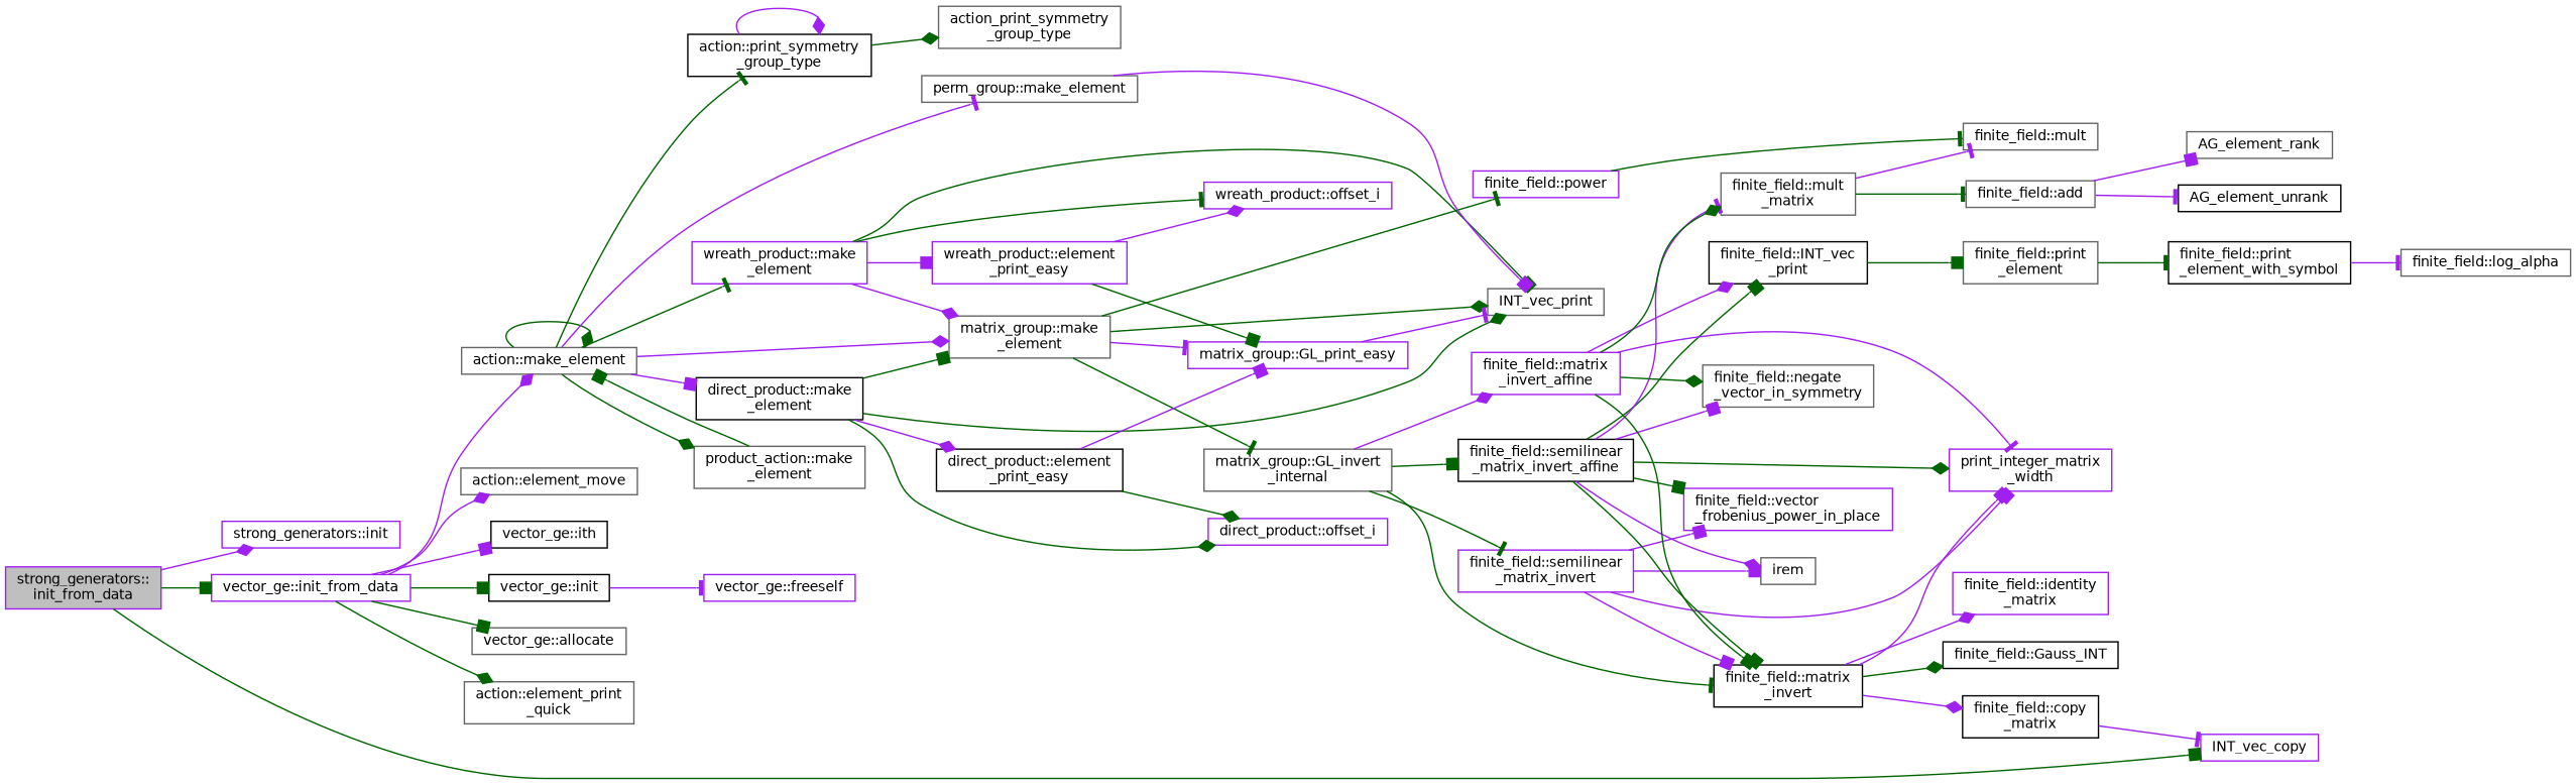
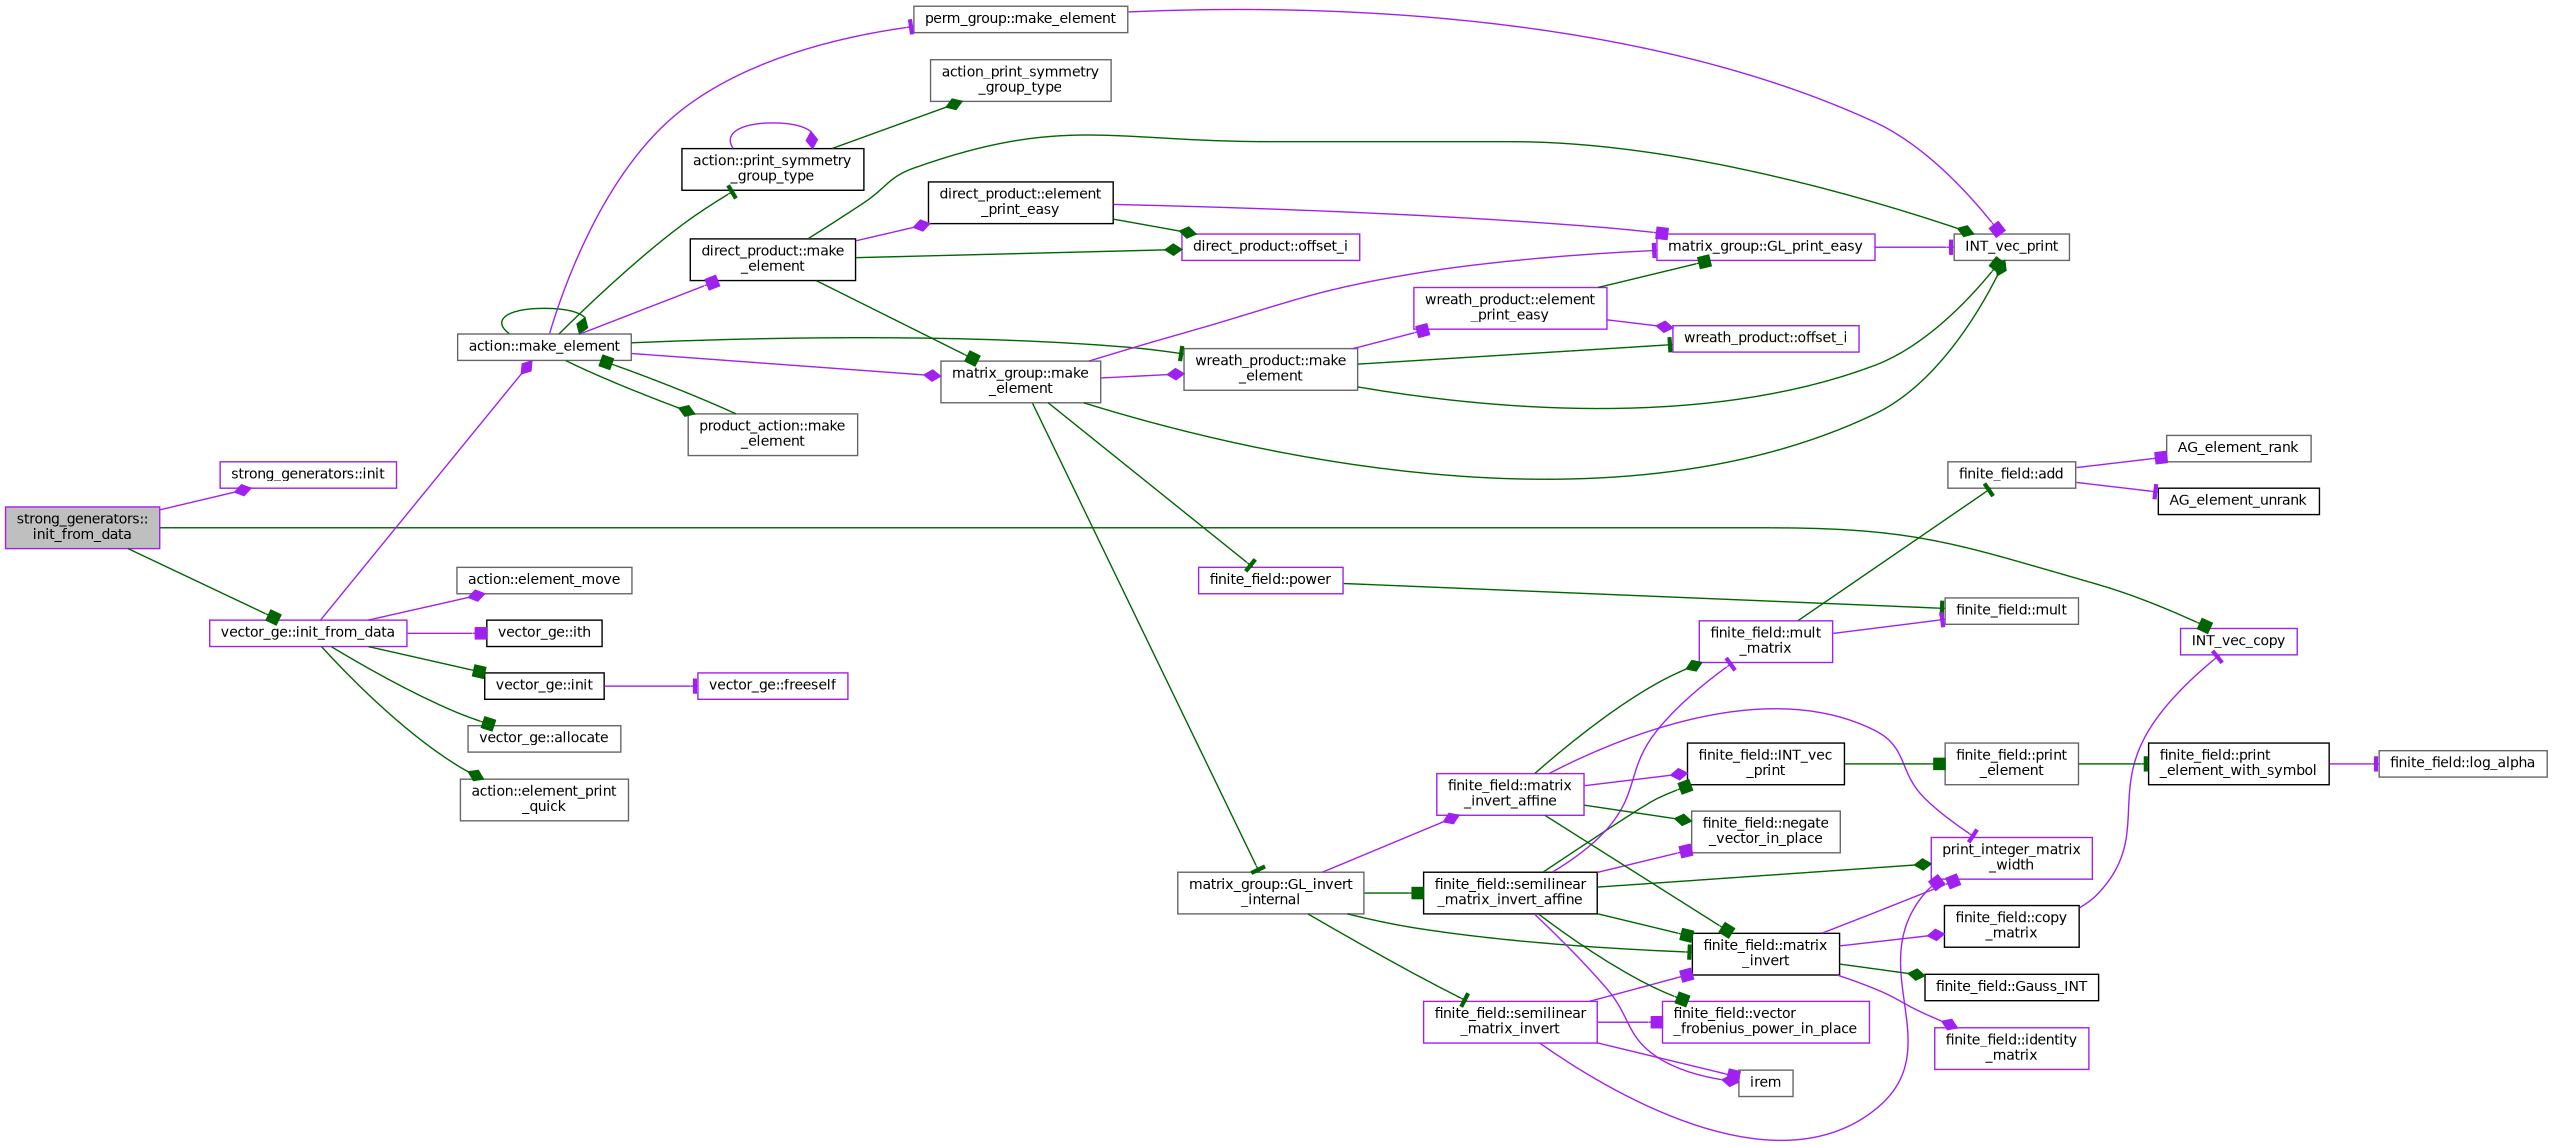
  digraph {
    rankdir=LR
    node [color=gray40 fillcolor=white fontname=Helvetica fontsize=10 shape=record style=filled]
    edge [arrowhead=box color=darkgreen fontname=Helvetica fontsize=10 labelfontname=Helvetica labelfontsize=10 style=solid]
    n1 [color=purple fillcolor=grey75 fontcolor=black height=0.2 label="strong_generators::\linit_from_data" width=0.4]
    n2 [color=purple height=0.2 label="strong_generators::init" width=0.4]
    n3 [color=purple height=0.2 label="vector_ge::init_from_data" width=0.4]
    n4 [color=purple height=0.2 label=INT_vec_copy width=0.4]
    n5 [color=black height=0.2 label="vector_ge::init" width=0.4]
    n6 [height=0.2 label="vector_ge::allocate" width=0.4]
    n7 [height=0.2 label="action::make_element" width=0.4]
    n8 [height=0.2 label="action::element_print\l_quick" width=0.4]
    n9 [height=0.2 label="action::element_move" width=0.4]
    n10 [color=black height=0.2 label="vector_ge::ith" width=0.4]
    n11 [color=purple height=0.2 label="vector_ge::freeself" width=0.4]
    n12 [height=0.2 label="product_action::make\l_element" width=0.4]
    n13 [height=0.2 label="matrix_group::make\l_element" width=0.4]
-   n14 [color=purple height=0.2 label="wreath_product::make\l_element" width=0.4]
+   n14 [height=0.2 label="wreath_product::make\l_element" width=0.4]
    n15 [color=black height=0.2 label="direct_product::make\l_element" width=0.4]
    n16 [height=0.2 label="perm_group::make_element" width=0.4]
    n17 [color=black height=0.2 label="action::print_symmetry\l_group_type" width=0.4]
    n18 [height=0.2 label=INT_vec_print width=0.4]
    n19 [color=purple height=0.2 label="finite_field::power" width=0.4]
    n20 [height=0.2 label="matrix_group::GL_invert\l_internal" width=0.4]
    n21 [color=purple height=0.2 label="matrix_group::GL_print_easy" width=0.4]
    n22 [color=purple height=0.2 label="wreath_product::offset_i" width=0.4]
    n23 [color=purple height=0.2 label="wreath_product::element\l_print_easy" width=0.4]
    n24 [color=purple height=0.2 label="direct_product::offset_i" width=0.4]
    n25 [color=black height=0.2 label="direct_product::element\l_print_easy" width=0.4]
    n26 [height=0.2 label="action_print_symmetry\l_group_type" width=0.4]
    n27 [height=0.2 label="finite_field::mult" width=0.4]
    n28 [color=purple height=0.2 label="finite_field::semilinear\l_matrix_invert" width=0.4]
    n29 [color=black height=0.2 label="finite_field::matrix\l_invert" width=0.4]
    n30 [color=black height=0.2 label="finite_field::semilinear\l_matrix_invert_affine" width=0.4]
    n31 [color=purple height=0.2 label="finite_field::matrix\l_invert_affine" width=0.4]
    n32 [color=purple height=0.2 label="print_integer_matrix\l_width" width=0.4]
    n33 [color=purple height=0.2 label="finite_field::vector\l_frobenius_power_in_place" width=0.4]
    n34 [height=0.2 label=irem width=0.4]
    n35 [color=black height=0.2 label="finite_field::copy\l_matrix" width=0.4]
    n36 [color=purple height=0.2 label="finite_field::identity\l_matrix" width=0.4]
    n37 [color=black height=0.2 label="finite_field::Gauss_INT" width=0.4]
    n38 [color=black height=0.2 label="finite_field::INT_vec\l_print" width=0.4]
-   n39 [height=0.2 label="finite_field::mult\l_matrix" width=0.4]
-   n40 [height=0.2 label="finite_field::negate\l_vector_in_symmetry" width=0.4]
+   n39 [color=purple height=0.2 label="finite_field::mult\l_matrix" width=0.4]
+   n40 [height=0.2 label="finite_field::negate\l_vector_in_place" width=0.4]
    n41 [height=0.2 label="finite_field::print\l_element" width=0.4]
    n42 [height=0.2 label="finite_field::add" width=0.4]
    n43 [color=black height=0.2 label="finite_field::print\l_element_with_symbol" width=0.4]
    n44 [height=0.2 label="finite_field::log_alpha" width=0.4]
    n45 [color=black height=0.2 label=AG_element_unrank width=0.4]
    n46 [height=0.2 label=AG_element_rank width=0.4]
    n1 -> n2 [arrowhead=diamond color=purple]
    n1 -> n3
    n1 -> n4
    n3 -> n5
    n3 -> n6
    n3 -> n7 [arrowhead=diamond color=purple]
    n3 -> n8 [arrowhead=diamond]
    n3 -> n9 [arrowhead=diamond color=purple]
    n3 -> n10 [color=purple]
    n5 -> n11 [arrowhead=tee color=purple]
    n7 -> n7 [arrowhead=diamond]
    n7 -> n12 [arrowhead=diamond]
    n7 -> n13 [arrowhead=diamond color=purple]
    n7 -> n14 [arrowhead=tee]
    n7 -> n15 [color=purple]
    n7 -> n16 [arrowhead=tee color=purple]
    n7 -> n17 [arrowhead=tee]
    n12 -> n7
    n13 -> n18 [arrowhead=diamond]
    n13 -> n19 [arrowhead=tee]
    n13 -> n20 [arrowhead=tee]
    n13 -> n21 [arrowhead=tee color=purple]
-   n14 -> n13 [arrowhead=diamond color=purple]
+   n13 -> n14 [arrowhead=diamond color=purple]
    n14 -> n18
    n14 -> n22 [arrowhead=tee]
    n14 -> n23 [color=purple]
    n15 -> n13
    n15 -> n18 [arrowhead=diamond]
    n15 -> n24 [arrowhead=diamond]
    n15 -> n25 [arrowhead=diamond color=purple]
    n16 -> n18 [color=purple]
    n17 -> n17 [arrowhead=diamond color=purple]
    n17 -> n26 [arrowhead=diamond]
    n19 -> n27 [arrowhead=tee]
    n20 -> n28 [arrowhead=tee]
    n20 -> n29 [arrowhead=tee]
    n20 -> n30
    n20 -> n31 [arrowhead=diamond color=purple]
    n21 -> n18 [arrowhead=tee color=purple]
    n23 -> n21
    n23 -> n22 [arrowhead=diamond color=purple]
    n25 -> n21 [color=purple]
    n25 -> n24 [arrowhead=diamond]
    n28 -> n29 [color=purple]
    n28 -> n32 [color=purple]
    n28 -> n33 [color=purple]
    n28 -> n34 [color=purple]
    n29 -> n32 [color=purple]
    n29 -> n35 [arrowhead=diamond color=purple]
    n29 -> n36 [arrowhead=diamond color=purple]
    n29 -> n37 [arrowhead=diamond]
    n30 -> n29
    n30 -> n32 [arrowhead=diamond]
    n30 -> n33
    n30 -> n34 [arrowhead=diamond color=purple]
    n30 -> n38
    n30 -> n39 [arrowhead=tee color=purple]
    n30 -> n40 [color=purple]
    n31 -> n29
    n31 -> n32 [arrowhead=tee color=purple]
    n31 -> n38 [arrowhead=diamond color=purple]
    n31 -> n39 [arrowhead=diamond]
    n31 -> n40 [arrowhead=diamond]
    n35 -> n4 [arrowhead=tee color=purple]
    n38 -> n41
    n39 -> n27 [arrowhead=tee color=purple]
    n39 -> n42 [arrowhead=tee]
    n41 -> n43 [arrowhead=tee]
    n42 -> n45 [arrowhead=tee color=purple]
    n42 -> n46 [color=purple]
    n43 -> n44 [arrowhead=tee color=purple]
  }
